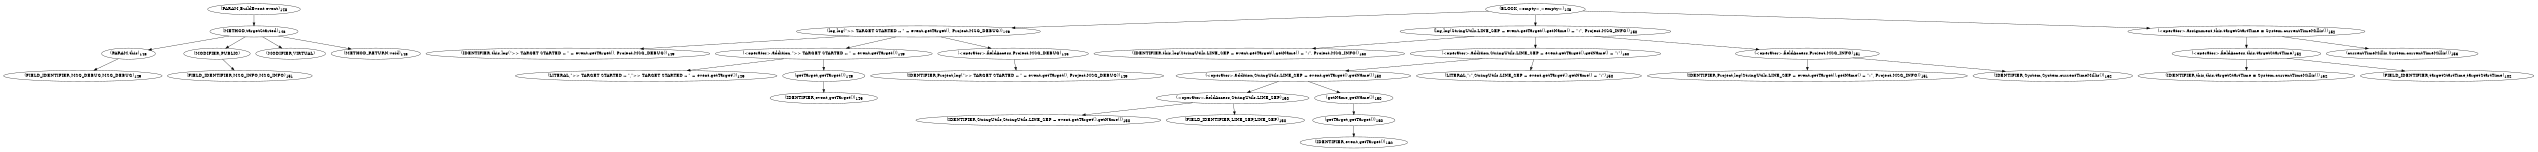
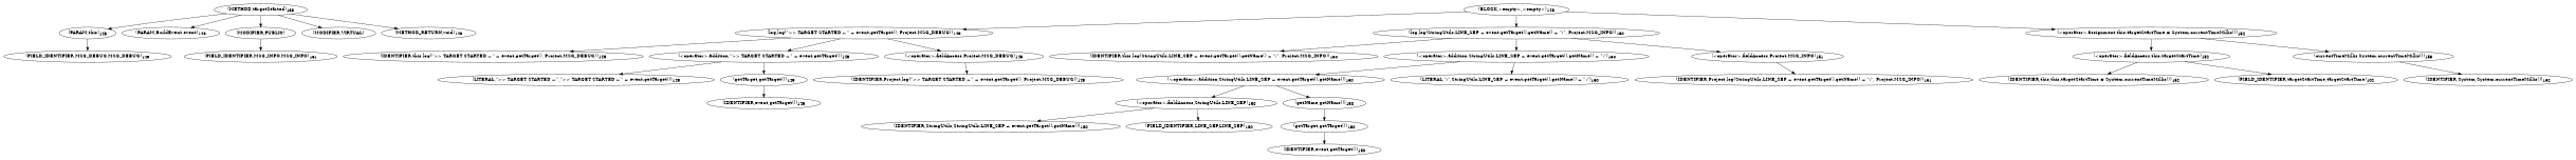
  digraph {
-   n1 [label=<(METHOD,targetStarted)<SUB>148</SUB>>]
+   n1 [label=<(METHOD,targetStarted)<SUB>138</SUB>>]
    n2 [label=<(PARAM,this)<SUB>148</SUB>>]
    n3 [label=<(PARAM,BuildEvent event)<SUB>148</SUB>>]
    n4 [label=<(MODIFIER,PUBLIC)>]
    n5 [label=<(MODIFIER,VIRTUAL)>]
    n6 [label=<(METHOD_RETURN,void)<SUB>148</SUB>>]
    n7 [label=<(FIELD_IDENTIFIER,MSG_DEBUG,MSG_DEBUG)<SUB>149</SUB>>]
    n8 [label=<(BLOCK,&lt;empty&gt;,&lt;empty&gt;)<SUB>148</SUB>>]
    n9 [label=<(log,log(&quot;&gt;&gt; TARGET STARTED -- &quot; + event.getTarget(), Project.MSG_DEBUG))<SUB>149</SUB>>]
    n10 [label=<(log,log(StringUtils.LINE_SEP + event.getTarget().getName() + &quot;:&quot;, Project.MSG_INFO))<SUB>150</SUB>>]
    n11 [label=<(&lt;operator&gt;.assignment,this.targetStartTime = System.currentTimeMillis())<SUB>152</SUB>>]
    n12 [label=<(FIELD_IDENTIFIER,MSG_INFO,MSG_INFO)<SUB>151</SUB>>]
    n13 [label=<(IDENTIFIER,this,log(&quot;&gt;&gt; TARGET STARTED -- &quot; + event.getTarget(), Project.MSG_DEBUG))<SUB>149</SUB>>]
    n14 [label=<(&lt;operator&gt;.addition,&quot;&gt;&gt; TARGET STARTED -- &quot; + event.getTarget())<SUB>149</SUB>>]
    n15 [label=<(&lt;operator&gt;.fieldAccess,Project.MSG_DEBUG)<SUB>143</SUB>>]
    n16 [label=<(IDENTIFIER,this,log(StringUtils.LINE_SEP + event.getTarget().getName() + &quot;:&quot;, Project.MSG_INFO))<SUB>150</SUB>>]
    n17 [label=<(&lt;operator&gt;.addition,StringUtils.LINE_SEP + event.getTarget().getName() + &quot;:&quot;)<SUB>150</SUB>>]
    n18 [label=<(&lt;operator&gt;.fieldAccess,Project.MSG_INFO)<SUB>151</SUB>>]
    n19 [label=<(&lt;operator&gt;.fieldAccess,this.targetStartTime)<SUB>152</SUB>>]
    n20 [label=<(currentTimeMillis,System.currentTimeMillis())<SUB>153</SUB>>]
    n21 [label=<(LITERAL,&quot;&gt;&gt; TARGET STARTED -- &quot;,&quot;&gt;&gt; TARGET STARTED -- &quot; + event.getTarget())<SUB>149</SUB>>]
    n22 [label=<(getTarget,getTarget())<SUB>149</SUB>>]
    n23 [label=<(IDENTIFIER,Project,log(&quot;&gt;&gt; TARGET STARTED -- &quot; + event.getTarget(), Project.MSG_DEBUG))<SUB>149</SUB>>]
    n24 [label=<(IDENTIFIER,event,getTarget())<SUB>149</SUB>>]
    n25 [label=<(&lt;operator&gt;.addition,StringUtils.LINE_SEP + event.getTarget().getName())<SUB>150</SUB>>]
    n26 [label=<(LITERAL,&quot;:&quot;,StringUtils.LINE_SEP + event.getTarget().getName() + &quot;:&quot;)<SUB>150</SUB>>]
    n27 [label=<(IDENTIFIER,Project,log(StringUtils.LINE_SEP + event.getTarget().getName() + &quot;:&quot;, Project.MSG_INFO))<SUB>151</SUB>>]
    n28 [label=<(&lt;operator&gt;.fieldAccess,StringUtils.LINE_SEP)<SUB>150</SUB>>]
    n29 [label=<(getName,getName())<SUB>150</SUB>>]
    n30 [label=<(IDENTIFIER,StringUtils,StringUtils.LINE_SEP + event.getTarget().getName())<SUB>150</SUB>>]
    n31 [label=<(FIELD_IDENTIFIER,LINE_SEP,LINE_SEP)<SUB>150</SUB>>]
    n32 [label=<(getTarget,getTarget())<SUB>150</SUB>>]
    n33 [label=<(IDENTIFIER,event,getTarget())<SUB>150</SUB>>]
    n34 [label=<(IDENTIFIER,this,this.targetStartTime = System.currentTimeMillis())<SUB>152</SUB>>]
    n35 [label=<(FIELD_IDENTIFIER,targetStartTime,targetStartTime)<SUB>102</SUB>>]
    n36 [label=<(IDENTIFIER,System,System.currentTimeMillis())<SUB>152</SUB>>]
    n1 -> n2
-   n3 -> n1
+   n1 -> n3
    n1 -> n4
    n1 -> n5
    n1 -> n6
    n2 -> n7
    n4 -> n12
    n8 -> n9
    n8 -> n10
    n8 -> n11
    n9 -> n13
    n9 -> n14
    n9 -> n15
    n10 -> n16
    n10 -> n17
    n10 -> n18
    n11 -> n19
    n11 -> n20
    n14 -> n21
    n14 -> n22
    n15 -> n23
    n17 -> n25
    n17 -> n26
    n18 -> n27
    n19 -> n34
    n19 -> n35
-   n18 -> n36
+   n20 -> n36
    n22 -> n24
    n25 -> n28
    n25 -> n29
    n28 -> n30
    n28 -> n31
    n29 -> n32
    n32 -> n33
  }
